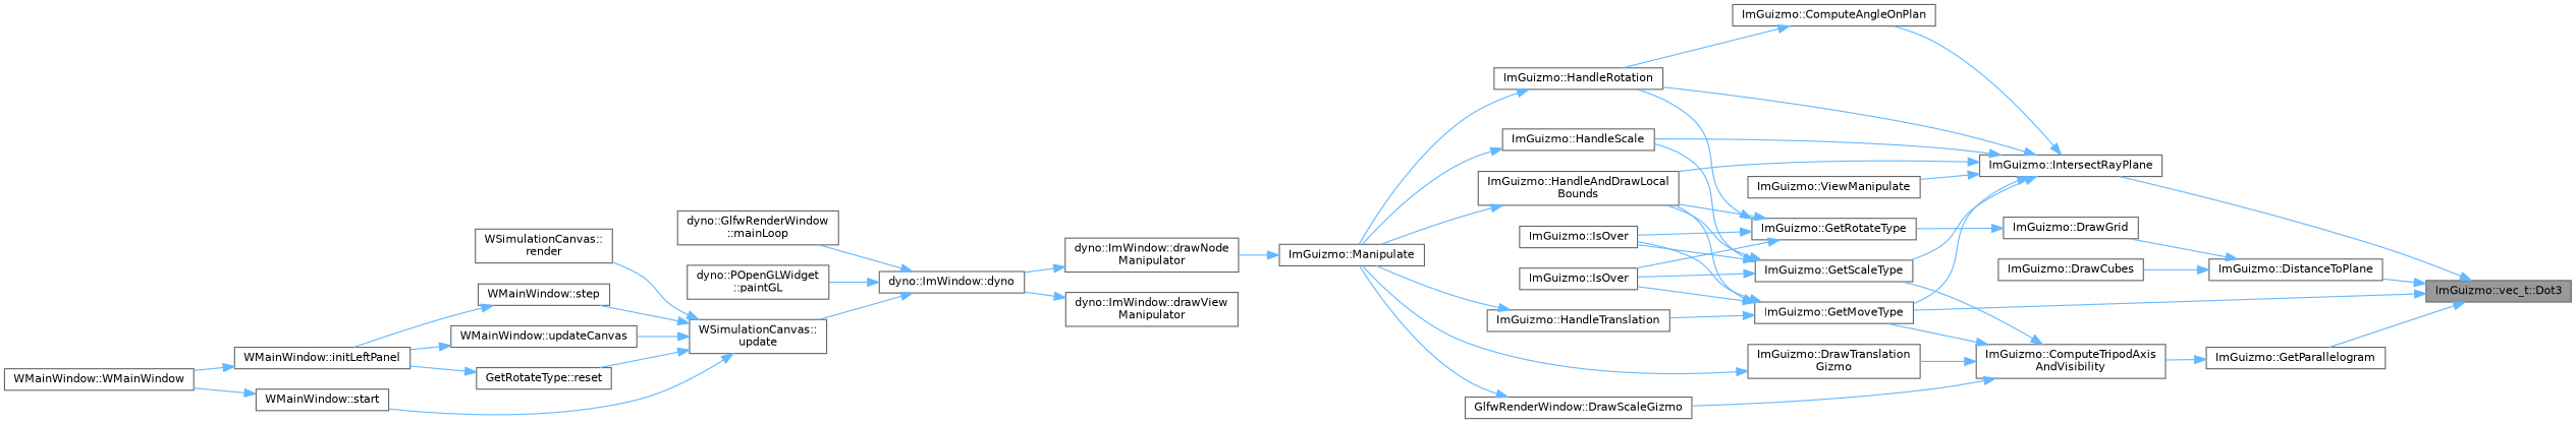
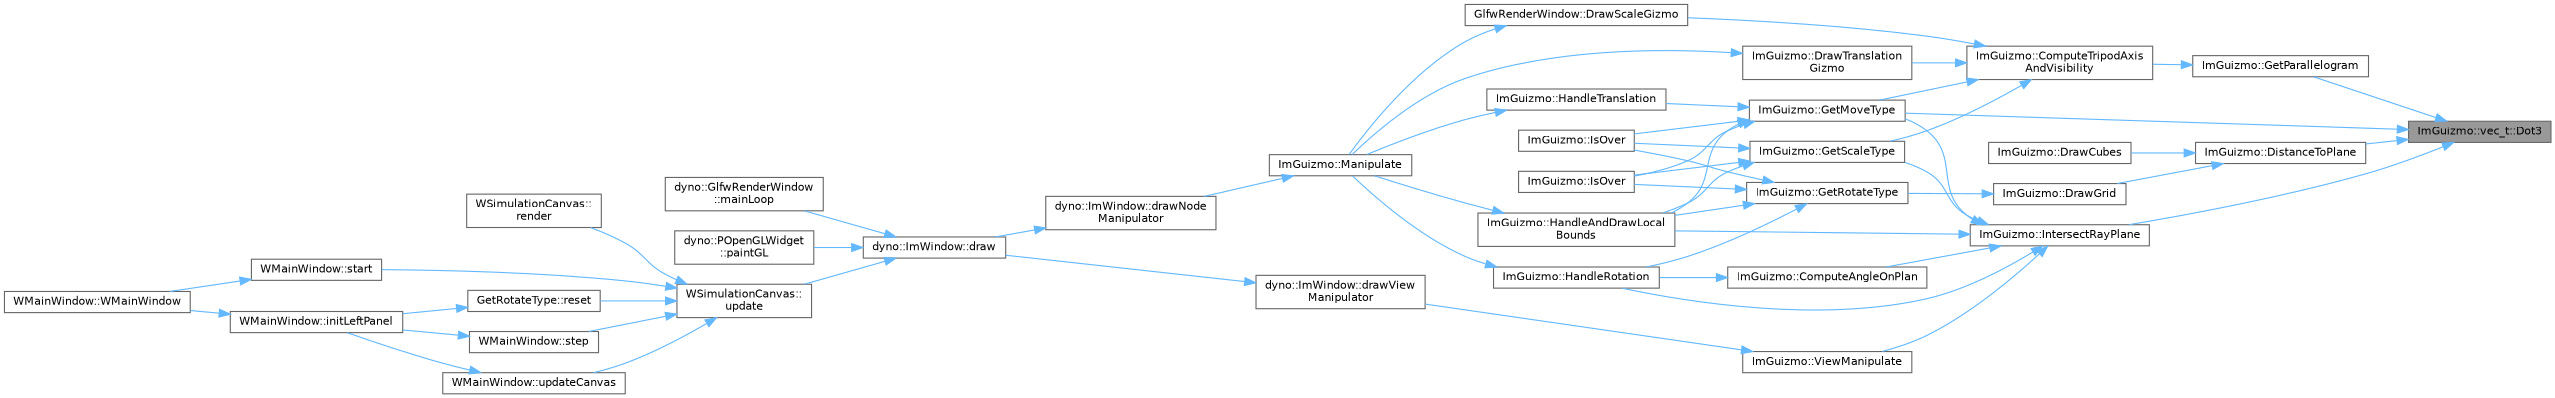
  digraph {
    rankdir=RL
    node [color=grey40 fillcolor=white fontname=Helvetica fontsize=10 shape=box style=filled]
    edge [color=steelblue1 dir=back fontname=Helvetica fontsize=10 labelfontname=Helvetica labelfontsize=10 style=solid]
    n1 [color=gray40 fillcolor=grey60 fontcolor=black height=0.2 label="ImGuizmo::vec_t::Dot3" width=0.4]
    n2 [height=0.2 label="ImGuizmo::DistanceToPlane" width=0.4]
    n3 [height=0.2 label="ImGuizmo::GetMoveType" width=0.4]
    n4 [height=0.2 label="ImGuizmo::GetParallelogram" width=0.4]
    n5 [height=0.2 label="ImGuizmo::IntersectRayPlane" width=0.4]
    n6 [height=0.2 label="ImGuizmo::DrawCubes" width=0.4]
    n7 [height=0.2 label="ImGuizmo::DrawGrid" width=0.4]
    n8 [height=0.2 label="ImGuizmo::HandleAndDrawLocal\lBounds" width=0.4]
    n9 [height=0.2 label="ImGuizmo::HandleTranslation" width=0.4]
    n10 [height=0.2 label="ImGuizmo::IsOver" width=0.4]
    n11 [height=0.2 label="ImGuizmo::IsOver" width=0.4]
    n12 [height=0.2 label="ImGuizmo::ComputeTripodAxis\lAndVisibility" width=0.4]
    n13 [height=0.2 label="ImGuizmo::GetScaleType" width=0.4]
-   n14 [height=0.2 label="ImGuizmo::HandleScale" width=0.4]
    n15 [height=0.2 label="ImGuizmo::ComputeAngleOnPlan" width=0.4]
    n16 [height=0.2 label="ImGuizmo::HandleRotation" width=0.4]
    n17 [height=0.2 label="ImGuizmo::ViewManipulate" width=0.4]
    n18 [height=0.2 label="ImGuizmo::GetRotateType" width=0.4]
    n19 [height=0.2 label="ImGuizmo::Manipulate" width=0.4]
    n20 [height=0.2 label="dyno::ImWindow::drawNode\lManipulator" width=0.4]
-   n21 [height=0.2 label="dyno::ImWindow::dyno" width=0.4]
+   n21 [height=0.2 label="dyno::ImWindow::draw" width=0.4]
    n22 [height=0.2 label="dyno::GlfwRenderWindow\l::mainLoop" width=0.4]
    n23 [height=0.2 label="dyno::POpenGLWidget\l::paintGL" width=0.4]
    n24 [height=0.2 label="WSimulationCanvas::\lupdate" width=0.4]
    n25 [height=0.2 label="WSimulationCanvas::\lrender" width=0.4]
    n26 [height=0.2 label="GetRotateType::reset" width=0.4]
    n27 [height=0.2 label="WMainWindow::start" width=0.4]
    n28 [height=0.2 label="WMainWindow::step" width=0.4]
    n29 [height=0.2 label="WMainWindow::updateCanvas" width=0.4]
    n30 [height=0.2 label="WMainWindow::initLeftPanel" width=0.4]
    n31 [height=0.2 label="WMainWindow::WMainWindow" width=0.4]
    n32 [height=0.2 label="GlfwRenderWindow::DrawScaleGizmo" width=0.4]
    n33 [height=0.2 label="ImGuizmo::DrawTranslation\lGizmo" width=0.4]
    n34 [height=0.2 label="dyno::ImWindow::drawView\lManipulator" width=0.4]
    n1 -> n2
    n1 -> n3
    n1 -> n4
    n1 -> n5
    n2 -> n6
    n2 -> n7
    n3 -> n8
    n3 -> n9
    n3 -> n10
    n3 -> n11
    n4 -> n12
    n5 -> n3
    n5 -> n8
    n5 -> n13
-   n5 -> n14
    n5 -> n15
    n5 -> n16
    n5 -> n17
    n7 -> n18
    n8 -> n19
    n9 -> n19
    n12 -> n3
    n12 -> n13
    n12 -> n32
    n12 -> n33
    n13 -> n8
    n13 -> n10
    n13 -> n11
-   n13 -> n14
-   n14 -> n19
    n15 -> n16
    n16 -> n19
+   n17 -> n34
    n18 -> n8
    n18 -> n10
    n18 -> n11
    n18 -> n16
    n19 -> n20
    n20 -> n21
    n21 -> n22
    n21 -> n23
    n21 -> n24
    n24 -> n25
    n24 -> n26
    n24 -> n27
    n24 -> n28
    n24 -> n29
    n26 -> n30
    n27 -> n31
    n28 -> n30
    n29 -> n30
    n30 -> n31
    n32 -> n19
    n33 -> n19
    n34 -> n21
  }
